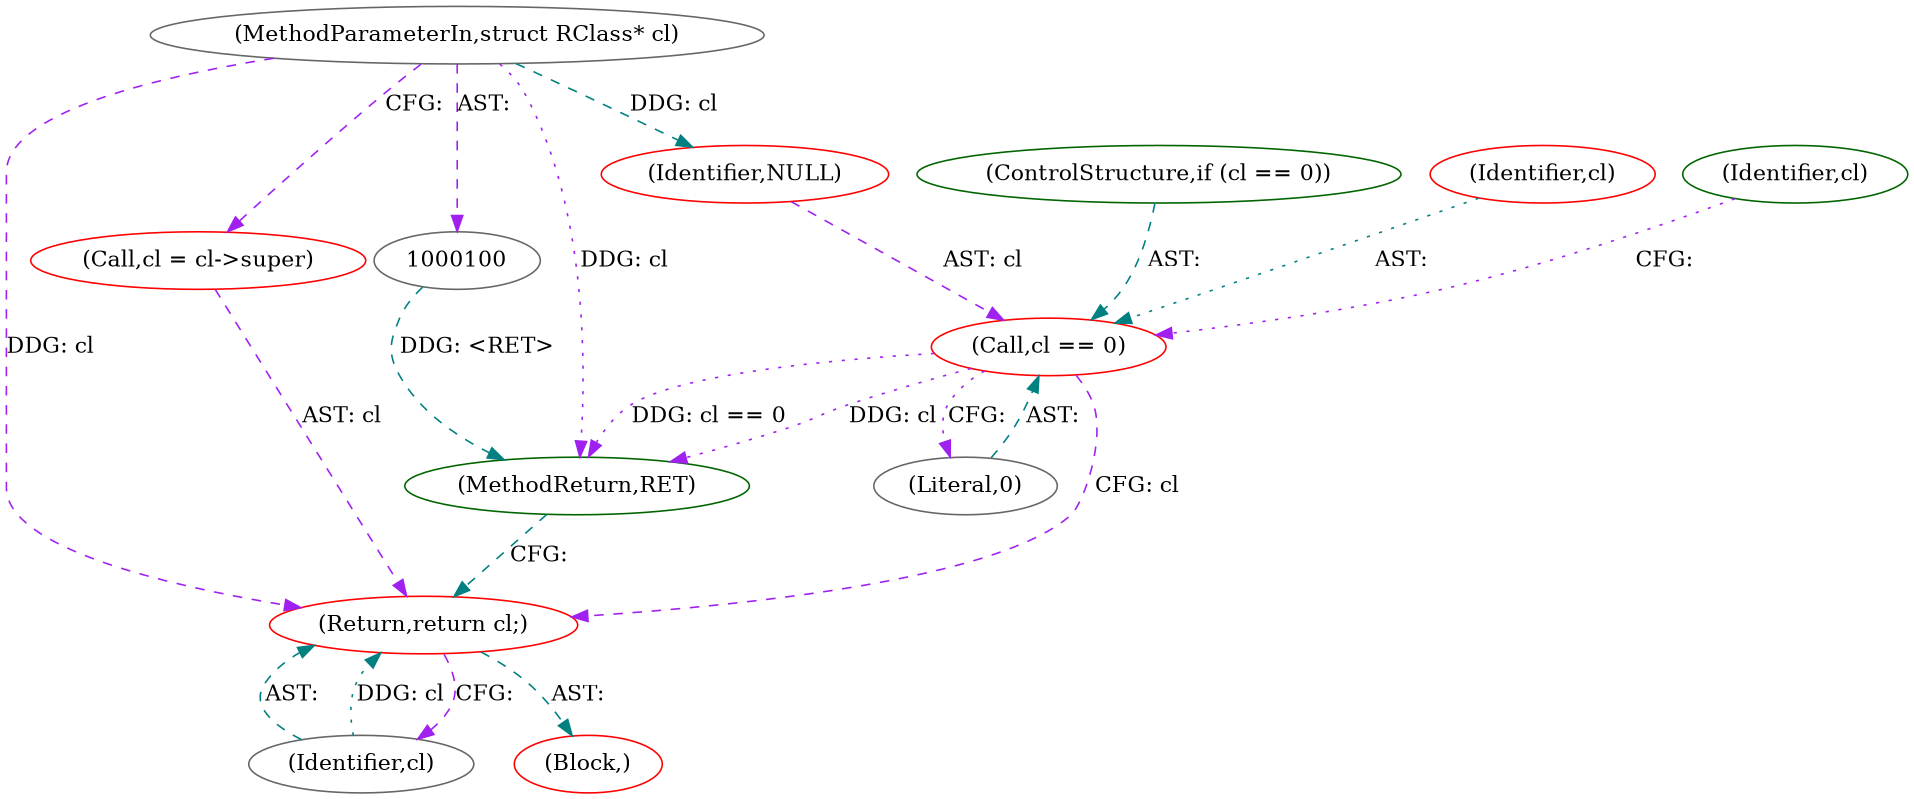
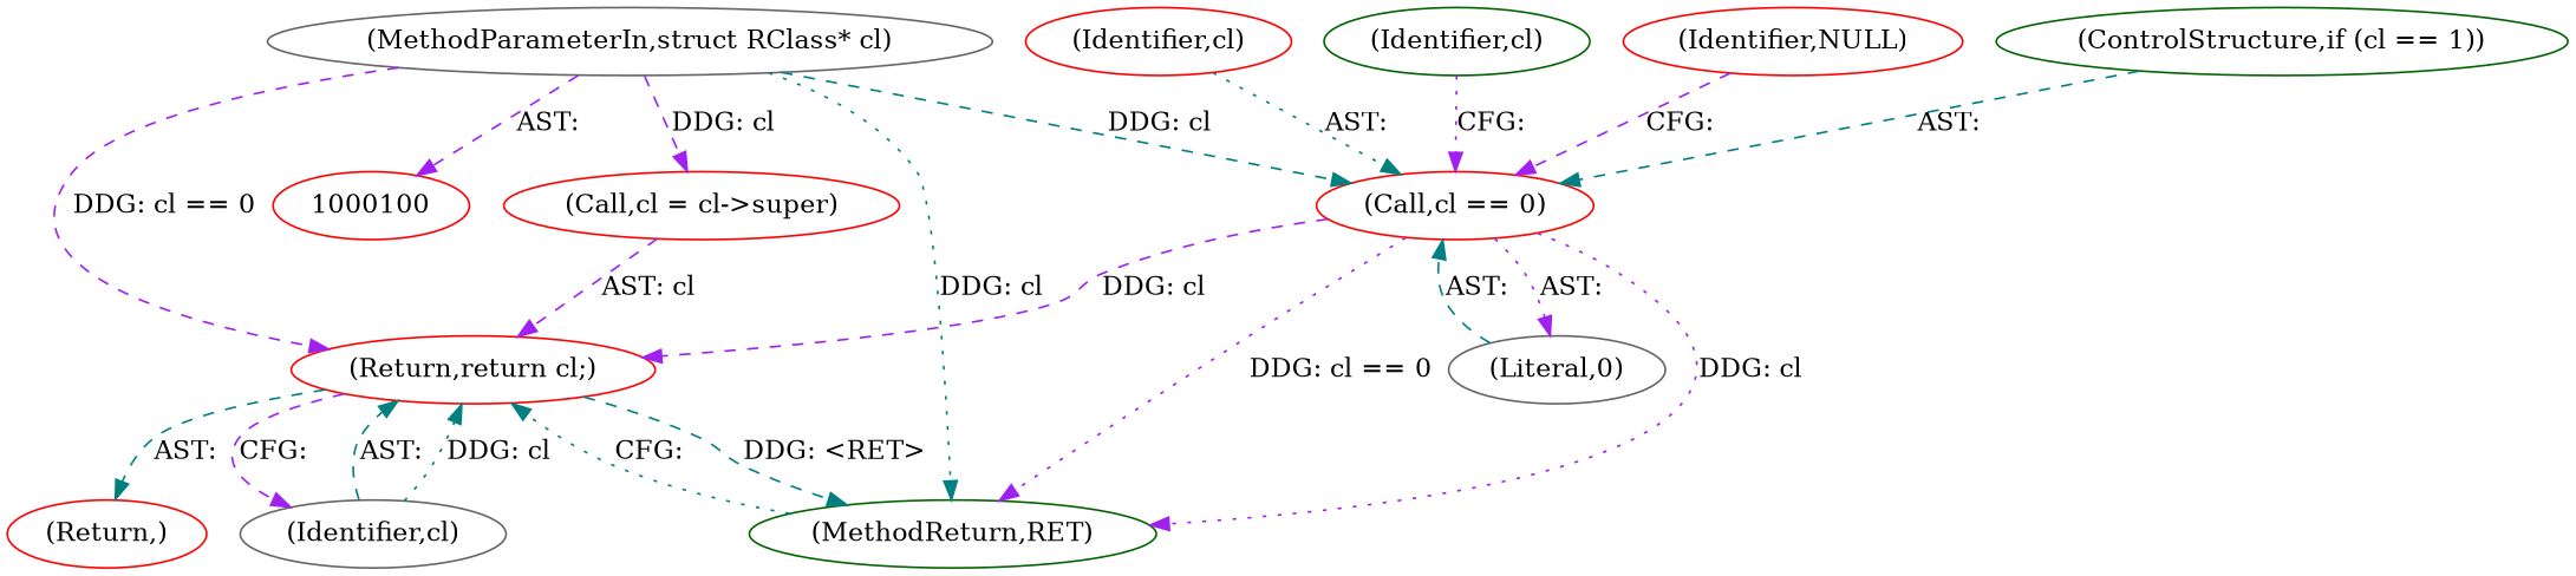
  digraph {
    node [color=red]
    edge [color=purple style=dashed]
    n1 [label="(Call,cl == 0)"]
    n2 [label="(Return,return cl;)"]
    n3 [color=gray40 label="(Literal,0)"]
    n4 [color=darkgreen label="(MethodReturn,RET)"]
    n5 [color=gray40 label="(Identifier,cl)"]
-   n6 [label="(Block,)"]
-   n7 [color=darkgreen label="(ControlStructure,if (cl == 0))"]
+   n6 [label="(Return,)"]
+   n7 [color=darkgreen label="(ControlStructure,if (cl == 1))"]
    n8 [color=gray40 label="(MethodParameterIn,struct RClass* cl)"]
    n9 [label="(Call,cl = cl->super)"]
-   1000100 [color=gray40]
+   1000100
    n11 [label="(Identifier,cl)"]
    n12 [color=darkgreen label="(Identifier,cl)"]
    n13 [label="(Identifier,NULL)"]
-   n1 -> n2 [label="CFG: cl"]
-   n1 -> n3 [label="CFG: " style=dotted]
+   n1 -> n2 [label="DDG: cl"]
+   n1 -> n3 [label="AST: " style=dotted]
    n1 -> n4 [label="DDG: cl == 0" style=dotted]
    n1 -> n4 [label="DDG: cl" style=dotted]
-   1000100 -> n4 [color=teal label="DDG: <RET>"]
+   n2 -> n4 [color=teal label="DDG: <RET>"]
    n2 -> n5 [label="CFG: "]
    n2 -> n6 [color=teal label="AST: "]
    n3 -> n1 [color=teal label="AST: "]
-   n4 -> n2 [color=teal label="CFG: "]
+   n4 -> n2 [color=teal label="CFG: " style=dotted]
    n5 -> n2 [color=teal label="AST: "]
    n5 -> n2 [color=teal label="DDG: cl" style=dotted]
    n7 -> n1 [color=teal label="AST: "]
-   n8 -> n13 [color=teal label="DDG: cl"]
-   n8 -> n2 [label="DDG: cl"]
-   n8 -> n4 [label="DDG: cl" style=dotted]
-   n8 -> n9 [label="CFG: "]
+   n8 -> n1 [color=teal label="DDG: cl"]
+   n8 -> n2 [label="DDG: cl == 0"]
+   n8 -> n4 [color=teal label="DDG: cl" style=dotted]
+   n8 -> n9 [label="DDG: cl"]
    n8 -> 1000100 [label="AST: "]
    n9 -> n2 [label="AST: cl"]
    n11 -> n1 [color=teal label="AST: " style=dotted]
    n12 -> n1 [label="CFG: " style=dotted]
-   n13 -> n1 [label="AST: cl"]
+   n13 -> n1 [label="CFG: "]
  }
